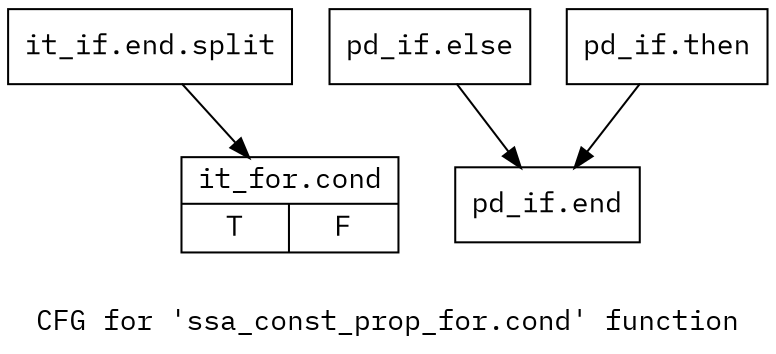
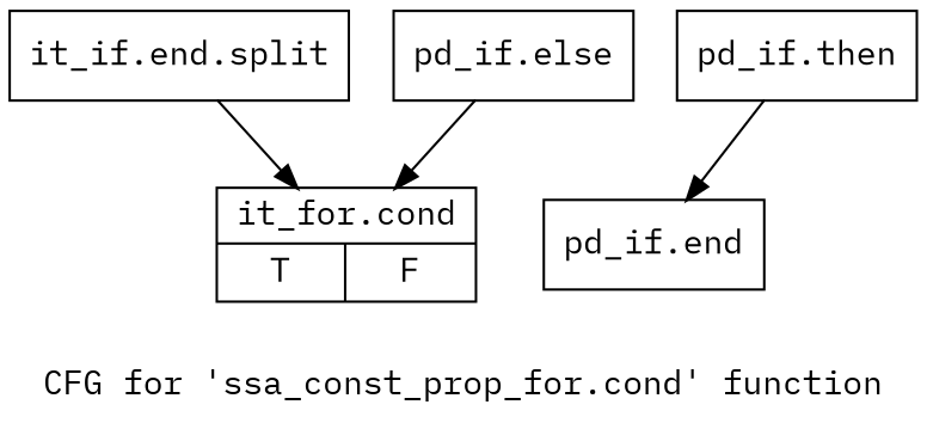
  digraph {
    fontname="IBM Plex Mono"
    label="CFG for 'ssa_const_prop_for.cond' function"
    node [fontname="IBM Plex Mono" shape=record]
    edge [fontname="IBM Plex Mono"]
    n1 [label="{it_for.cond|{<s0>T|<s1>F}}"]
    n2 [label="{pd_if.then}"]
    n3 [label="{pd_if.end}"]
    n4 [label="{pd_if.else}"]
    n5 [label="{it_if.end.split}"]
    n2 -> n3
-   n4 -> n3
+   n4 -> n1
    n5 -> n1
  }
